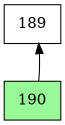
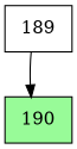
  digraph {
    node [shape=record style=filled]
    n1 [label="{189}" fillcolor=white]
    n2 [label="{190}" fillcolor=palegreen]
-   n2 -> n1
+   n1 -> n2
  }
